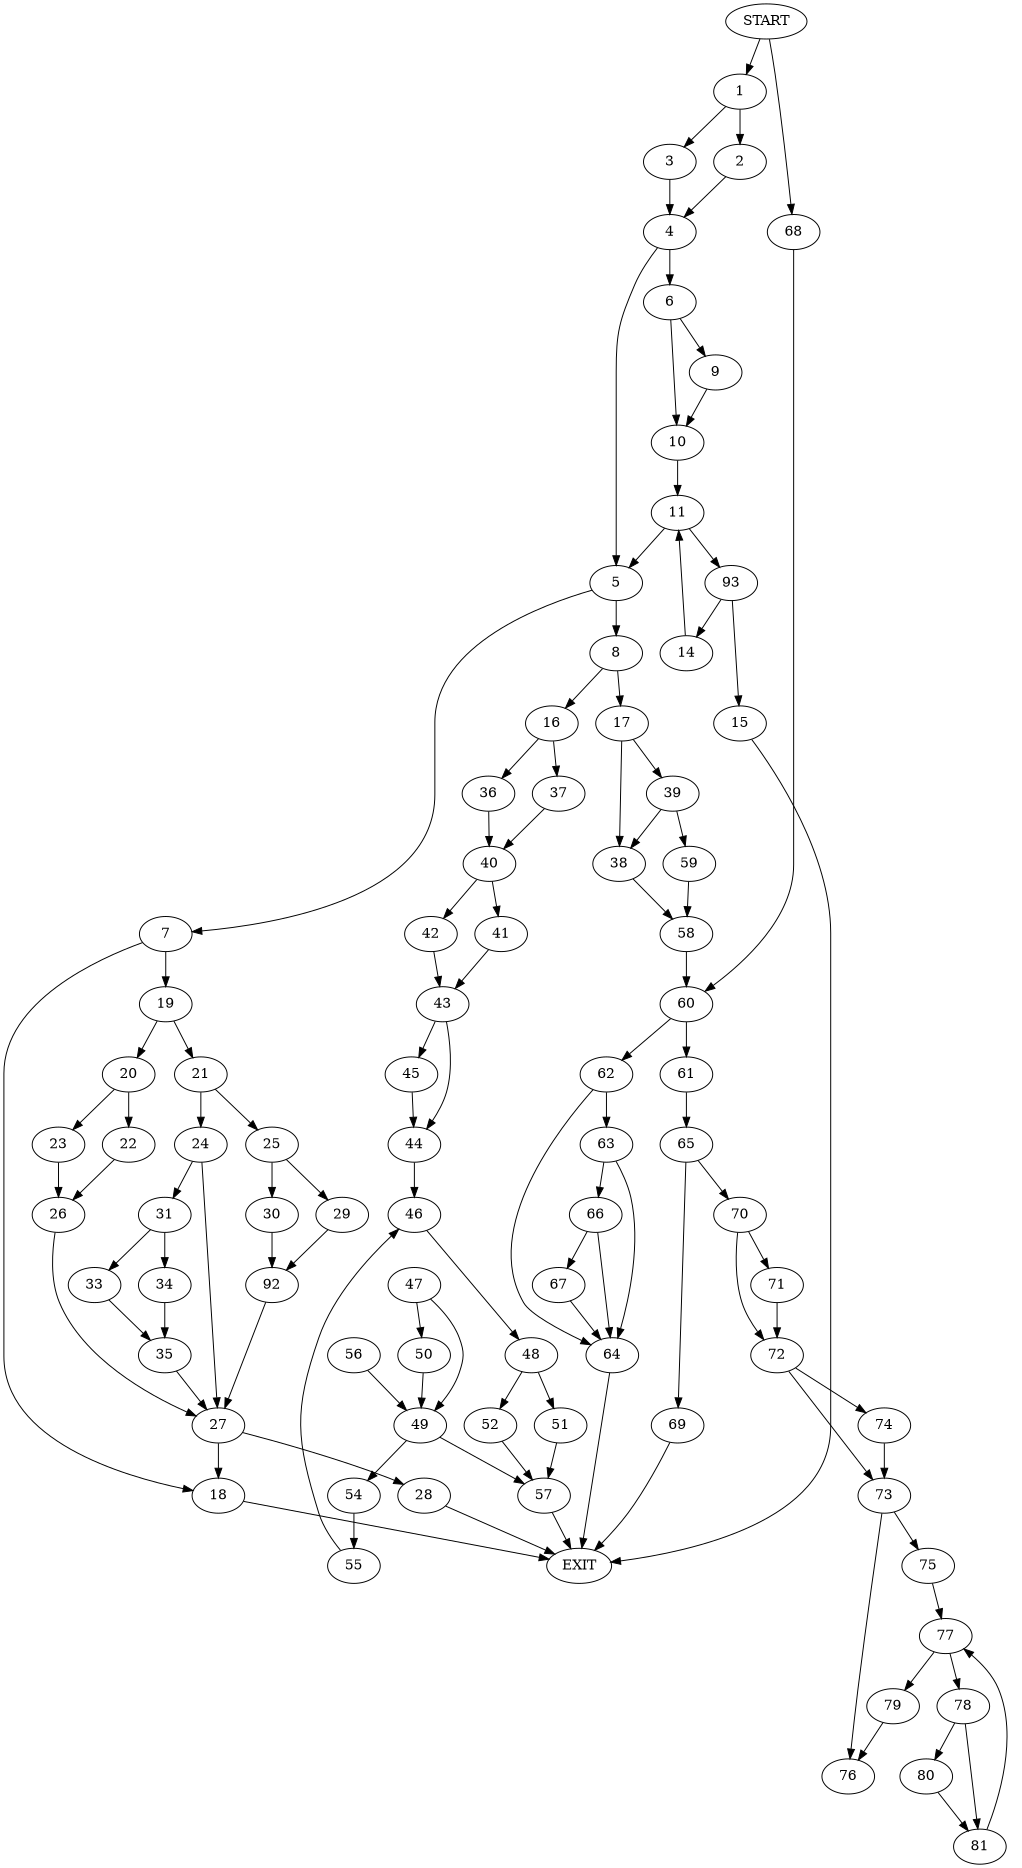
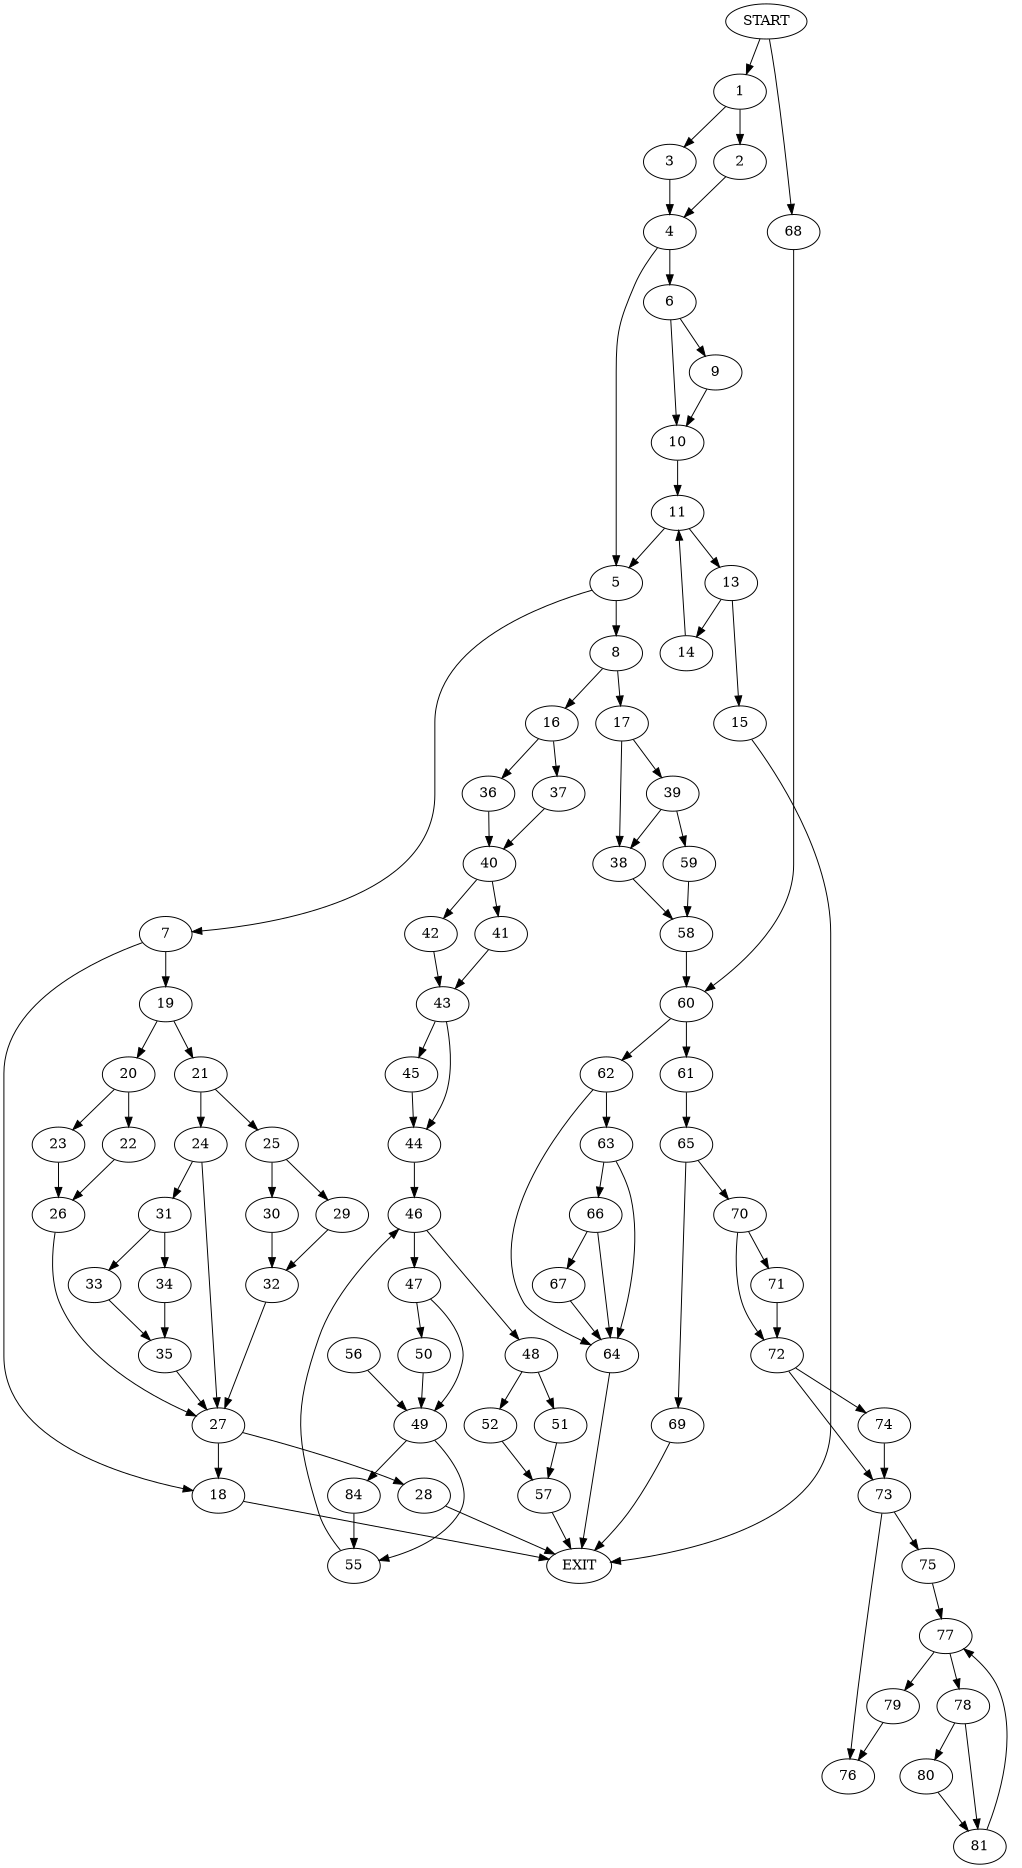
  digraph {
    n1 [label=START]
    1
    68
    2
    3
    60
    n7 [label=EXIT]
    4
    5
    6
    7
    8
    9
    10
    18
    19
    16
    17
    11
    20
    21
    36
    37
    38
    39
-   13 [label=93]
+   13
    14
    15
    40
    58
    59
    22
    23
    24
    25
    26
    27
    31
    29
    30
    28
    33
    34
-   32 [label=92]
+   32
    35
    41
    42
    43
    44
    45
    46
    47
    48
    49
    50
    51
    52
-   54
+   54 [label=84]
    55
    57
    56
    61
    62
    65
    63
    64
    69
    70
    66
    67
    71
    72
    73
    74
    75
    76
    77
    78
    79
    80
    81
    n1 -> 1
    n1 -> 68
    1 -> 2
    1 -> 3
    68 -> 60
    2 -> 4
    3 -> 4
    60 -> 61
    60 -> 62
    4 -> 5
    4 -> 6
    5 -> 7
    5 -> 8
    6 -> 9
    6 -> 10
    7 -> 18
    7 -> 19
    8 -> 16
    8 -> 17
    9 -> 10
    10 -> 11
    18 -> n7
    19 -> 20
    19 -> 21
    16 -> 36
    16 -> 37
    17 -> 38
    17 -> 39
    11 -> 5
    11 -> 13
    20 -> 22
    20 -> 23
    21 -> 24
    21 -> 25
    36 -> 40
    37 -> 40
    38 -> 58
    39 -> 38
    39 -> 59
    13 -> 14
    13 -> 15
    14 -> 11
    15 -> n7
    40 -> 41
    40 -> 42
    58 -> 60
    59 -> 58
    22 -> 26
    23 -> 26
    24 -> 27
    24 -> 31
    25 -> 29
    25 -> 30
    26 -> 27
    27 -> 18
    27 -> 28
    31 -> 33
    31 -> 34
    29 -> 32
    30 -> 32
    28 -> n7
    33 -> 35
    34 -> 35
    32 -> 27
    35 -> 27
    41 -> 43
    42 -> 43
    43 -> 44
    43 -> 45
    44 -> 46
    45 -> 44
+   46 -> 47
    46 -> 48
    47 -> 49
    47 -> 50
    48 -> 51
    48 -> 52
    49 -> 54
-   49 -> 57
+   49 -> 55
    50 -> 49
    51 -> 57
    52 -> 57
    54 -> 55
    55 -> 46
    57 -> n7
    56 -> 49
    61 -> 65
    62 -> 63
    62 -> 64
    65 -> 69
    65 -> 70
    63 -> 64
    63 -> 66
    64 -> n7
    69 -> n7
    70 -> 71
    70 -> 72
    66 -> 64
    66 -> 67
    67 -> 64
    71 -> 72
    72 -> 73
    72 -> 74
    73 -> 75
    73 -> 76
    74 -> 73
    75 -> 77
    77 -> 78
    77 -> 79
    78 -> 80
    78 -> 81
    79 -> 76
    80 -> 81
    81 -> 77
  }
